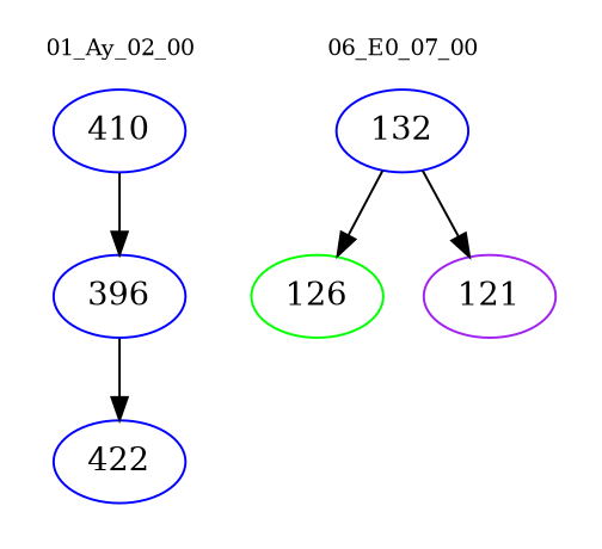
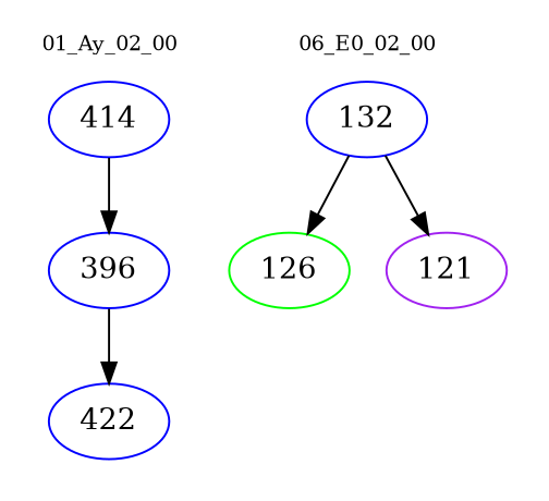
  digraph {
    node [color=blue]
    edge [color=black]
-   n1 [label=410]
+   n1 [label=414]
    n2 [label=396]
    n3 [label=422]
    n4 [label=132]
    n5 [color=green label=126]
    n6 [color=purple label=121]
    subgraph cluster_1 {
      color=white
      fontsize=10
      label="01_Ay_02_00"
      n1
      n2
      n3
    }
    subgraph cluster_2 {
      color=white
      fontsize=10
-     label="06_E0_07_00"
+     label="06_E0_02_00"
      n4
      n5
      n6
    }
    n1 -> n2
    n2 -> n3
    n4 -> n5
    n4 -> n6
  }
